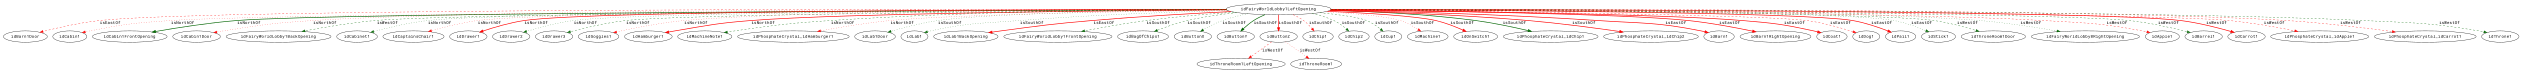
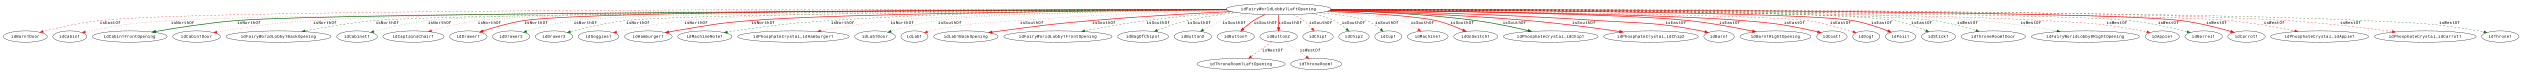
  strict digraph {
    fontname="Roboto Mono"
    node [fontname="Roboto Mono" node_type=entity_node]
    edge [color=red edge_type=relationship fontname="Roboto Mono" style=dashed]
    idFairyWorldLobby1LeftOpening
    idBarn1Door
    idCabin1
    idCabin1FrontOpening
    idCabin1Door
    idFairyWorldLobby1BackOpening
    idCabinet1
    idCaptainsChair1
    idDrawer1
    idDrawer2
    idDrawer3
    idGoggles1
    idHamburger1
    idMachineNote1
    idPhosphateCrystal_idHamburger1
    idLab1Door
    idLab1
    idLab1BackOpening
    idFairyWorldLobby1FrontOpening
    idBagOfChips1
    idButtonX
    idButtonY
    idButtonZ
    idChip1
    idChip2
    idCup1
    idMachine1
    idOnSwitch1
    idPhosphateCrystal_idChip1
    idPhosphateCrystal_idChip2
    idBarn1
    idBarn1RightOpening
    idCoat1
    idDog1
    idPail1
    idStick1
    idThroneRoom1Door
    n38 [label=idFairyWorldLobby8RightOpening]
    idApple1
    idBarrel1
    idCarrot1
    idPhosphateCrystal_idApple1
    idPhosphateCrystal_idCarrot1
    idThrone1
    idThroneRoom1LeftOpening
    idThroneRoom1
    idFairyWorldLobby1LeftOpening -> idBarn1Door [label=isEastOf]
    idFairyWorldLobby1LeftOpening -> idCabin1 [label=isNorthOf style=dotted]
    idFairyWorldLobby1LeftOpening -> idCabin1FrontOpening [color=darkgreen label=isNorthOf style=bold]
    idFairyWorldLobby1LeftOpening -> idCabin1Door [label=isNorthOf style=dotted]
-   idFairyWorldLobby1LeftOpening -> idFairyWorldLobby1BackOpening [color=darkgreen label=isWestOf]
+   idFairyWorldLobby1LeftOpening -> idFairyWorldLobby1BackOpening [color=darkgreen label=isNorthOf]
    idFairyWorldLobby1LeftOpening -> idCabinet1 [color=darkgreen label=isNorthOf style=dotted]
    idFairyWorldLobby1LeftOpening -> idCaptainsChair1 [label=isNorthOf style=dotted]
    idFairyWorldLobby1LeftOpening -> idDrawer1 [label=isNorthOf style=bold]
    idFairyWorldLobby1LeftOpening -> idDrawer2 [color=darkgreen label=isNorthOf style=dotted]
    idFairyWorldLobby1LeftOpening -> idDrawer3 [color=darkgreen label=isNorthOf]
    idFairyWorldLobby1LeftOpening -> idGoggles1 [label=isNorthOf style=dotted]
    idFairyWorldLobby1LeftOpening -> idHamburger1 [label=isNorthOf style=bold]
    idFairyWorldLobby1LeftOpening -> idMachineNote1 [color=darkgreen label=isNorthOf]
    idFairyWorldLobby1LeftOpening -> idPhosphateCrystal_idHamburger1 [label=isNorthOf style=dotted]
    idFairyWorldLobby1LeftOpening -> idLab1Door [color=darkgreen label=isSouthOf style=dotted]
-   idFairyWorldLobby1LeftOpening -> idLab1 [color=darkgreen label=isSouthOf style=dotted]
-   idFairyWorldLobby1LeftOpening -> idLab1BackOpening [label=isEastOf style=bold]
+   idFairyWorldLobby1LeftOpening -> idLab1 [label=isSouthOf style=dotted]
+   idFairyWorldLobby1LeftOpening -> idLab1BackOpening [label=isSouthOf style=bold]
    idFairyWorldLobby1LeftOpening -> idFairyWorldLobby1FrontOpening [color=darkgreen label=isSouthOf]
    idFairyWorldLobby1LeftOpening -> idBagOfChips1 [color=darkgreen label=isSouthOf]
    idFairyWorldLobby1LeftOpening -> idButtonX [color=darkgreen label=isSouthOf style=dotted]
-   idFairyWorldLobby1LeftOpening -> idButtonY [color=darkgreen label=isSouthOf style=bold]
+   idFairyWorldLobby1LeftOpening -> idButtonY [label=isSouthOf style=bold]
    idFairyWorldLobby1LeftOpening -> idButtonZ [label=isSouthOf style=bold]
    idFairyWorldLobby1LeftOpening -> idChip1 [label=isSouthOf]
    idFairyWorldLobby1LeftOpening -> idChip2 [color=darkgreen label=isSouthOf]
    idFairyWorldLobby1LeftOpening -> idCup1 [color=darkgreen label=isSouthOf]
    idFairyWorldLobby1LeftOpening -> idMachine1 [label=isSouthOf style=dotted]
    idFairyWorldLobby1LeftOpening -> idOnSwitch1 [label=isSouthOf style=bold]
    idFairyWorldLobby1LeftOpening -> idPhosphateCrystal_idChip1 [color=darkgreen label=isSouthOf style=bold]
    idFairyWorldLobby1LeftOpening -> idPhosphateCrystal_idChip2 [label=isSouthOf style=bold]
    idFairyWorldLobby1LeftOpening -> idBarn1 [label=isEastOf style=bold]
    idFairyWorldLobby1LeftOpening -> idBarn1RightOpening [label=isEastOf style=bold]
    idFairyWorldLobby1LeftOpening -> idCoat1 [label=isEastOf style=bold]
    idFairyWorldLobby1LeftOpening -> idDog1 [label=isEastOf]
    idFairyWorldLobby1LeftOpening -> idPail1 [label=isEastOf style=bold]
-   idFairyWorldLobby1LeftOpening -> idStick1 [color=darkgreen label=isEastOf style=dotted]
+   idFairyWorldLobby1LeftOpening -> idStick1 [color=darkgreen label=isEastOf]
    idFairyWorldLobby1LeftOpening -> idThroneRoom1Door [color=darkgreen label=isWestOf]
    idFairyWorldLobby1LeftOpening -> n38 [color=darkgreen label=isWestOf style=dotted]
    idFairyWorldLobby1LeftOpening -> idApple1 [label=isWestOf]
    idFairyWorldLobby1LeftOpening -> idBarrel1 [color=darkgreen label=isWestOf]
    idFairyWorldLobby1LeftOpening -> idCarrot1 [label=isWestOf style=bold]
    idFairyWorldLobby1LeftOpening -> idPhosphateCrystal_idApple1 [label=isWestOf]
    idFairyWorldLobby1LeftOpening -> idPhosphateCrystal_idCarrot1 [label=isWestOf]
    idFairyWorldLobby1LeftOpening -> idThrone1 [color=darkgreen label=isWestOf]
    idButtonZ -> idThroneRoom1LeftOpening [label=isWestOf]
    idButtonZ -> idThroneRoom1 [label=isWestOf style=dotted]
  }
